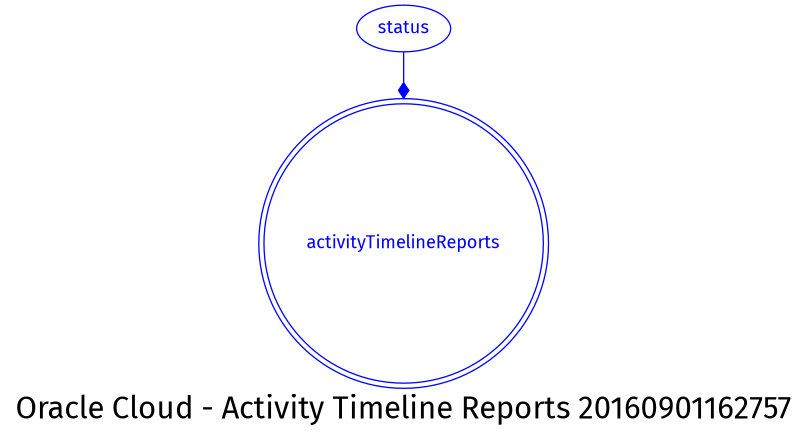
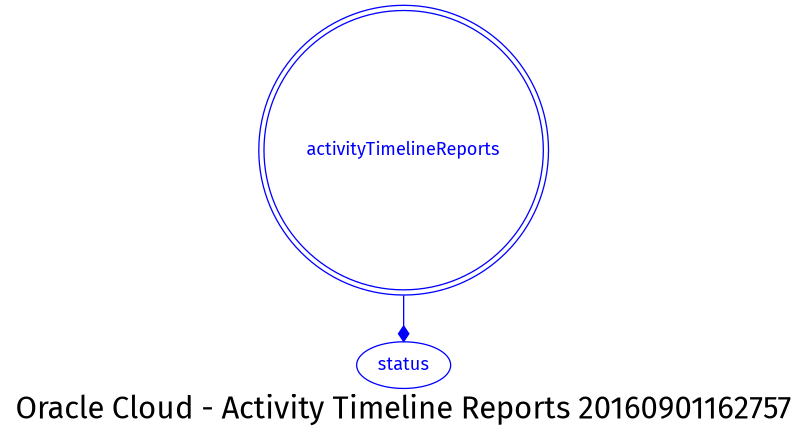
  digraph {
    fontsize=24
    label="Oracle Cloud - Activity Timeline Reports 20160901162757"
    splines=true
    fontname="Fira Sans"
    node [color=blue fontcolor=blue fontname="Fira Sans"]
    activityTimelineReports [shape=doublecircle]
    status [shape=ellipse]
-   status -> activityTimelineReports [arrowhead=diamond arrowtail=none color=blue fontcolor=blue fontname="Fira Sans"]
+   activityTimelineReports -> status [arrowhead=diamond arrowtail=none color=blue fontcolor=blue fontname="Fira Sans"]
  }
